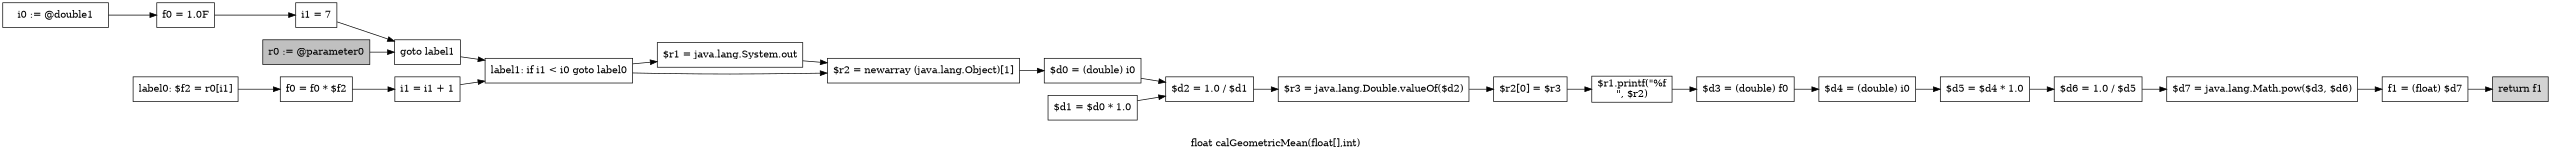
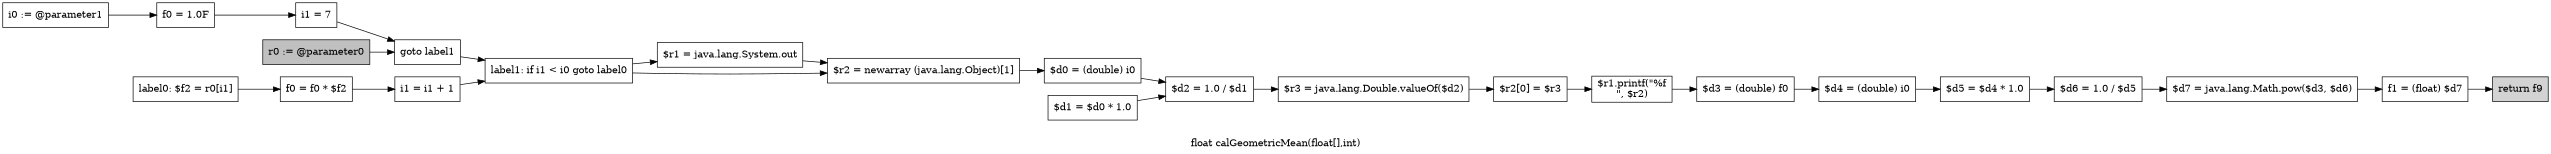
  digraph {
    label="float calGeometricMean(float[],int)"
    rankdir=LR
    node [shape=box]
    n1 [fillcolor=gray label="r0 := @parameter0" style=filled]
    n2 [label="goto label1"]
-   n3 [label="i0 := @double1"]
+   n3 [label="i0 := @parameter1"]
    n4 [label="f0 = 1.0F"]
    n5 [label="i1 = 7"]
    n6 [label="label1: if i1 < i0 goto label0"]
    n7 [label="$r1 = java.lang.System.out"]
    n8 [label="$r2 = newarray (java.lang.Object)[1]"]
    n9 [label="label0: $f2 = r0[i1]"]
    n10 [label="f0 = f0 * $f2"]
    n11 [label="i1 = i1 + 1"]
    n12 [label="$d0 = (double) i0"]
    n13 [label="$d2 = 1.0 / $d1"]
    n14 [label="$d1 = $d0 * 1.0"]
    n15 [label="$r3 = java.lang.Double.valueOf($d2)"]
    n16 [label="$r2[0] = $r3"]
    n17 [label="$r1.printf(\"%f\n\", $r2)"]
    n18 [label="$d3 = (double) f0"]
    n19 [label="$d4 = (double) i0"]
    n20 [label="$d5 = $d4 * 1.0"]
    n21 [label="$d6 = 1.0 / $d5"]
    n22 [label="$d7 = java.lang.Math.pow($d3, $d6)"]
    n23 [label="f1 = (float) $d7"]
-   n24 [fillcolor=lightgray label="return f1" style=filled]
+   n24 [fillcolor=lightgray label="return f9" style=filled]
    n1 -> n2
    n2 -> n6
    n3 -> n4
    n4 -> n5
    n5 -> n2
    n6 -> n7
    n6 -> n8
    n7 -> n8
    n8 -> n12
    n9 -> n10
    n10 -> n11
    n11 -> n6
    n12 -> n13
    n13 -> n15
    n14 -> n13
    n15 -> n16
    n16 -> n17
    n17 -> n18
    n18 -> n19
    n19 -> n20
    n20 -> n21
    n21 -> n22
    n22 -> n23
    n23 -> n24
  }
